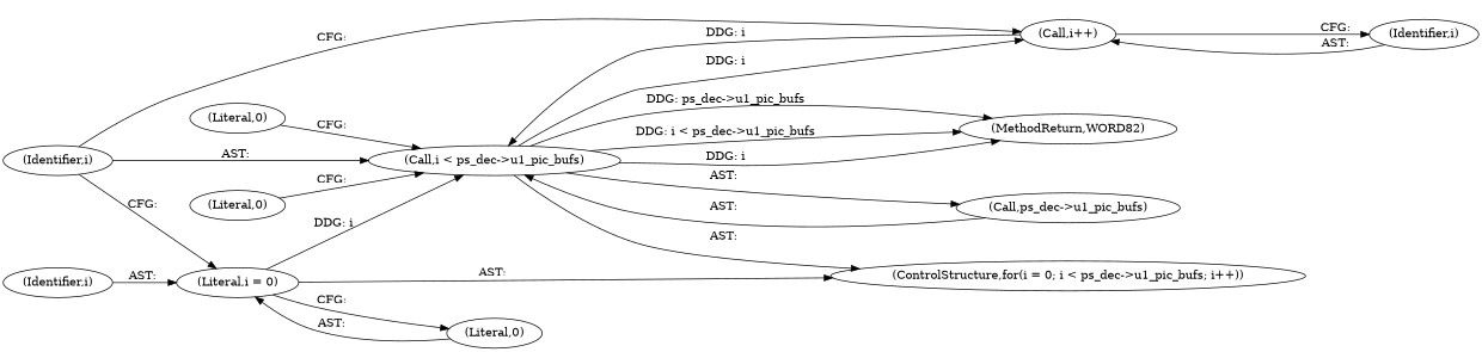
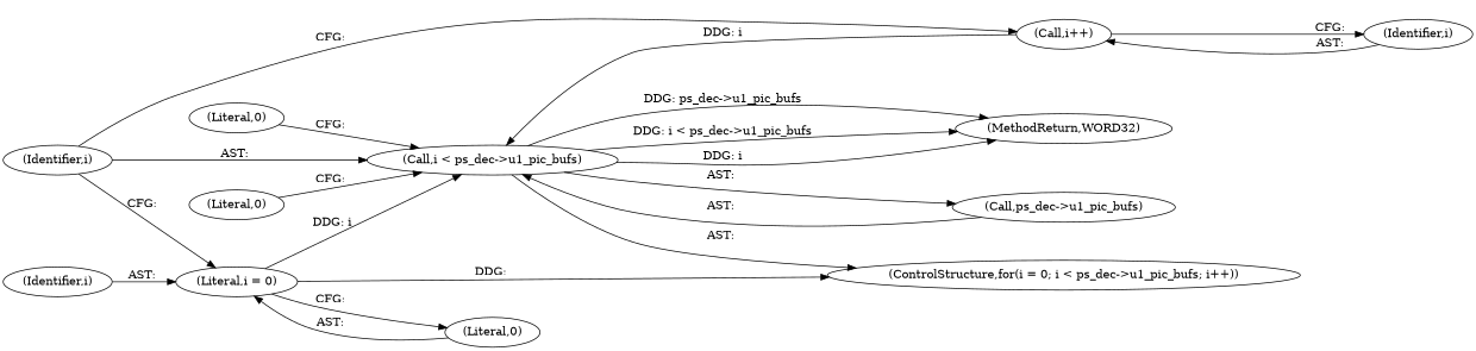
  digraph {
    rankdir=LR
    n1 [label="(Call,i < ps_dec->u1_pic_bufs)"]
    n2 [label="(Call,i++)"]
    n3 [label="(Call,ps_dec->u1_pic_bufs)"]
    n4 [label="(ControlStructure,for(i = 0; i < ps_dec->u1_pic_bufs; i++))"]
-   n5 [label="(MethodReturn,WORD82)"]
+   n5 [label="(MethodReturn,WORD32)"]
    n6 [label="(Identifier,i)"]
    n7 [label="(Literal,i = 0)"]
    n8 [label="(Literal,0)"]
    n9 [label="(Literal,0)"]
    n10 [label="(Literal,0)"]
    n11 [label="(Identifier,i)"]
    n12 [label="(Identifier,i)"]
-   n1 -> n2 [label="DDG: i"]
    n1 -> n3 [label="AST: "]
    n1 -> n4 [label="AST: "]
    n1 -> n5 [label="DDG: ps_dec->u1_pic_bufs"]
    n1 -> n5 [label="DDG: i < ps_dec->u1_pic_bufs"]
    n1 -> n5 [label="DDG: i"]
    n2 -> n1 [label="DDG: i"]
    n2 -> n6 [label="CFG: "]
    n3 -> n1 [label="AST: "]
    n6 -> n2 [label="AST: "]
    n7 -> n1 [label="DDG: i"]
-   n7 -> n4 [label="AST: "]
+   n7 -> n4 [label="DDG: "]
    n7 -> n8 [label="CFG: "]
    n8 -> n7 [label="AST: "]
    n9 -> n1 [label="CFG: "]
    n10 -> n1 [label="CFG: "]
    n11 -> n7 [label="AST: "]
    n12 -> n1 [label="AST: "]
    n12 -> n2 [label="CFG: "]
    n12 -> n7 [label="CFG: "]
  }
